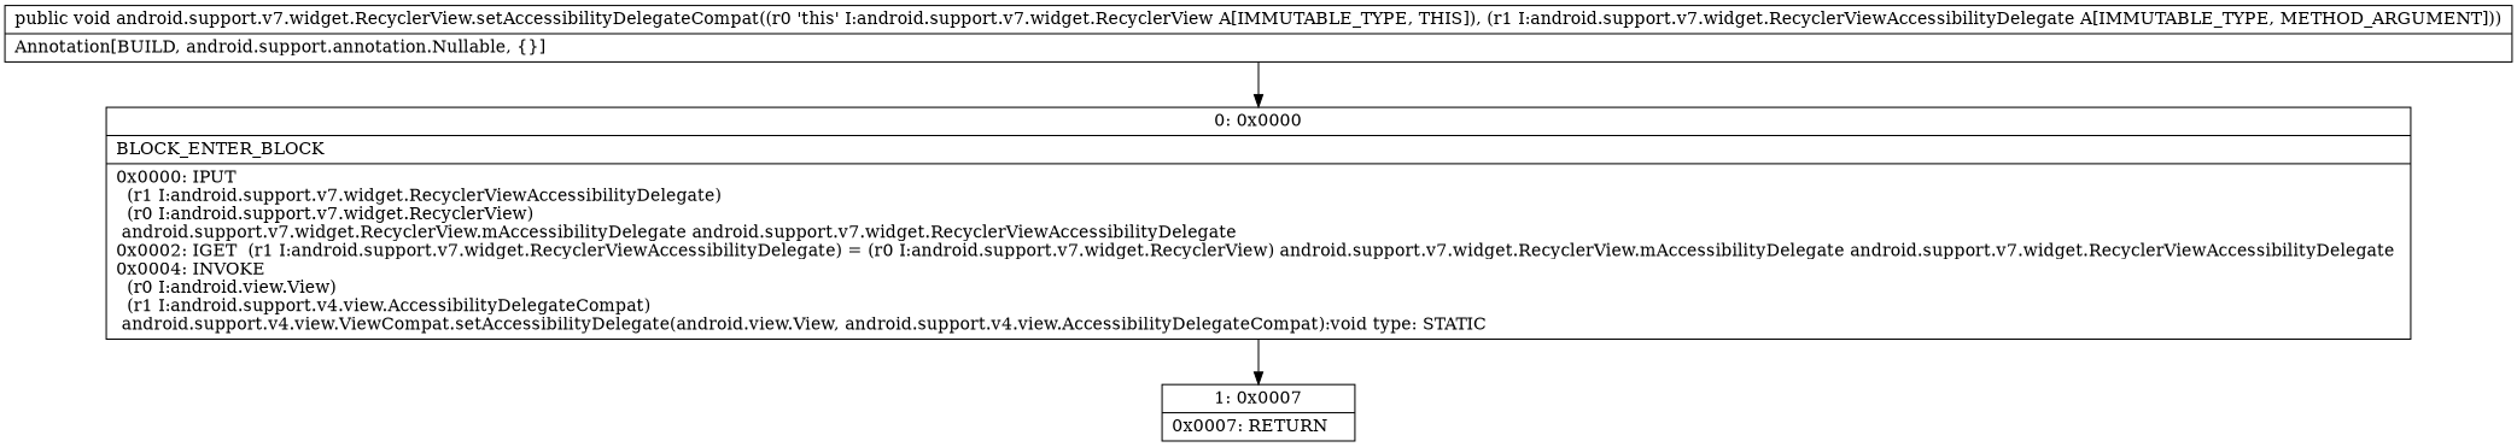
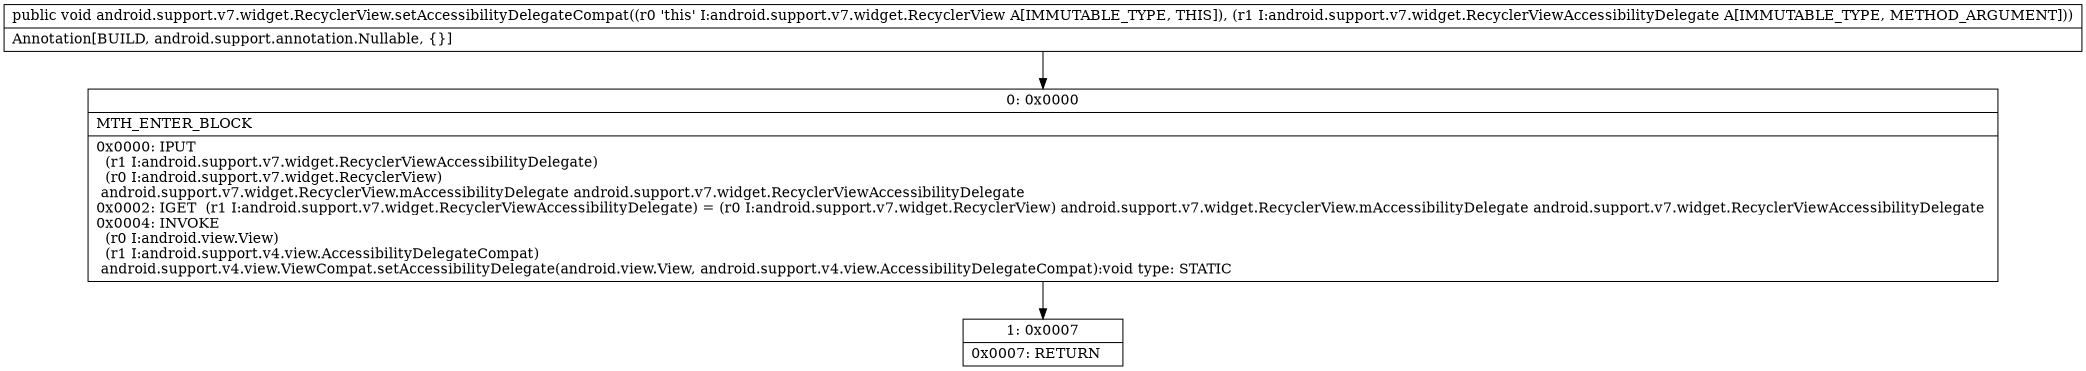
  digraph {
    node [shape=record]
-   n1 [label="{0\:\ 0x0000|BLOCK_ENTER_BLOCK\l|0x0000: IPUT  \l  (r1 I:android.support.v7.widget.RecyclerViewAccessibilityDelegate)\l  (r0 I:android.support.v7.widget.RecyclerView)\l android.support.v7.widget.RecyclerView.mAccessibilityDelegate android.support.v7.widget.RecyclerViewAccessibilityDelegate \l0x0002: IGET  (r1 I:android.support.v7.widget.RecyclerViewAccessibilityDelegate) = (r0 I:android.support.v7.widget.RecyclerView) android.support.v7.widget.RecyclerView.mAccessibilityDelegate android.support.v7.widget.RecyclerViewAccessibilityDelegate \l0x0004: INVOKE  \l  (r0 I:android.view.View)\l  (r1 I:android.support.v4.view.AccessibilityDelegateCompat)\l android.support.v4.view.ViewCompat.setAccessibilityDelegate(android.view.View, android.support.v4.view.AccessibilityDelegateCompat):void type: STATIC \l}"]
+   n1 [label="{0\:\ 0x0000|MTH_ENTER_BLOCK\l|0x0000: IPUT  \l  (r1 I:android.support.v7.widget.RecyclerViewAccessibilityDelegate)\l  (r0 I:android.support.v7.widget.RecyclerView)\l android.support.v7.widget.RecyclerView.mAccessibilityDelegate android.support.v7.widget.RecyclerViewAccessibilityDelegate \l0x0002: IGET  (r1 I:android.support.v7.widget.RecyclerViewAccessibilityDelegate) = (r0 I:android.support.v7.widget.RecyclerView) android.support.v7.widget.RecyclerView.mAccessibilityDelegate android.support.v7.widget.RecyclerViewAccessibilityDelegate \l0x0004: INVOKE  \l  (r0 I:android.view.View)\l  (r1 I:android.support.v4.view.AccessibilityDelegateCompat)\l android.support.v4.view.ViewCompat.setAccessibilityDelegate(android.view.View, android.support.v4.view.AccessibilityDelegateCompat):void type: STATIC \l}"]
    n2 [label="{1\:\ 0x0007|0x0007: RETURN   \l}"]
    n3 [label="{public void android.support.v7.widget.RecyclerView.setAccessibilityDelegateCompat((r0 'this' I:android.support.v7.widget.RecyclerView A[IMMUTABLE_TYPE, THIS]), (r1 I:android.support.v7.widget.RecyclerViewAccessibilityDelegate A[IMMUTABLE_TYPE, METHOD_ARGUMENT]))  | Annotation[BUILD, android.support.annotation.Nullable, \{\}]\l}"]
    n1 -> n2
    n3 -> n1
  }
